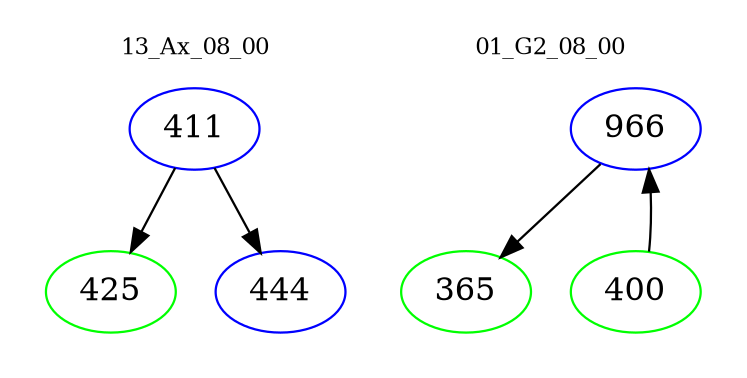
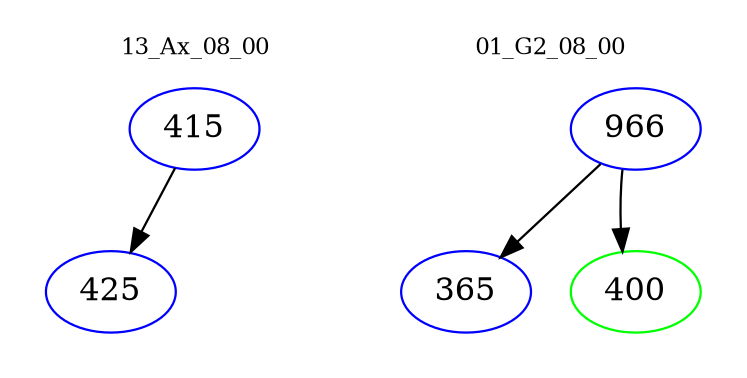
  digraph {
    node [color=blue]
    edge [color=black]
-   n1 [label=411]
-   n2 [color=green label=425]
-   n3 [label=444]
+   n1 [label=415]
+   n2 [label=425]
    n4 [label=966]
-   n5 [color=green label=365]
+   n5 [label=365]
    n6 [color=green label=400]
    subgraph cluster_1 {
      color=white
      fontsize=10
      label="13_Ax_08_00"
      n1
      n2
-     n3
    }
    subgraph cluster_2 {
      color=white
      fontsize=10
      label="01_G2_08_00"
      n4
      n5
      n6
    }
    n1 -> n2
-   n1 -> n3
    n4 -> n5
-   n6 -> n4
+   n4 -> n6
  }
